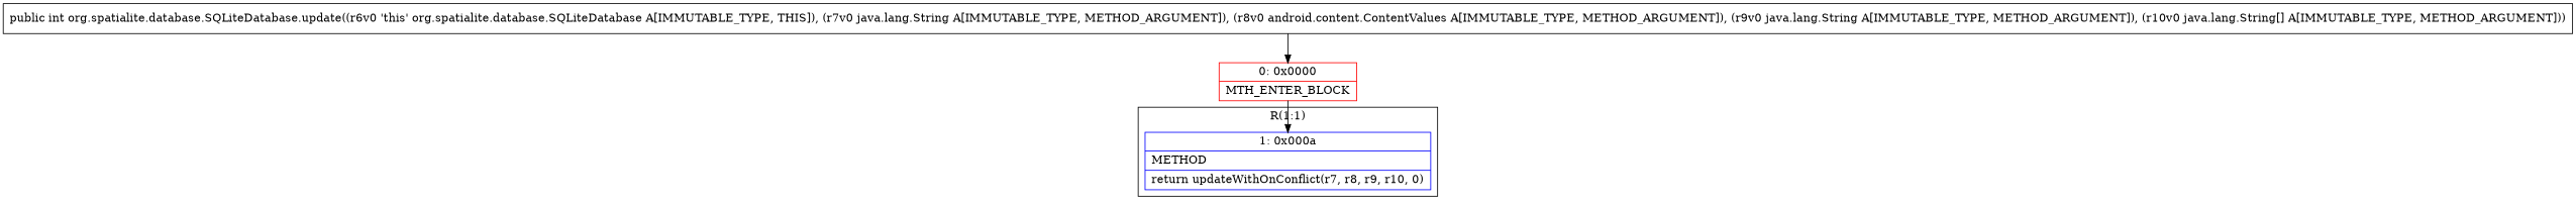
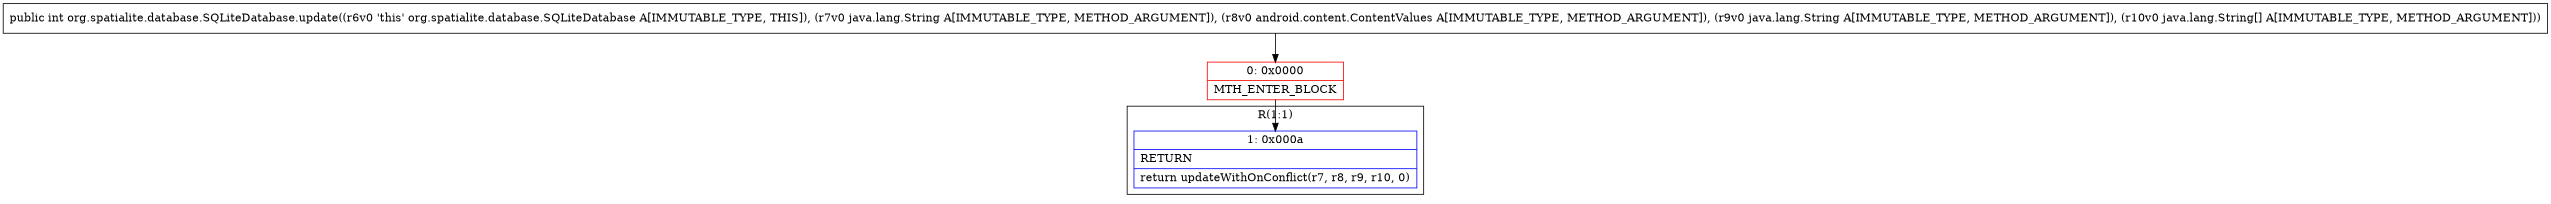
  digraph {
    fontname="DejaVu Serif"
    node [shape=record fontname="DejaVu Serif"]
    edge [fontname="DejaVu Serif"]
-   n1 [color=blue label="{1\:\ 0x000a|METHOD\l|return updateWithOnConflict(r7, r8, r9, r10, 0)\l}"]
+   n1 [color=blue label="{1\:\ 0x000a|RETURN\l|return updateWithOnConflict(r7, r8, r9, r10, 0)\l}"]
    n2 [color=red label="{0\:\ 0x0000|MTH_ENTER_BLOCK\l}"]
    n3 [label="{public int org.spatialite.database.SQLiteDatabase.update((r6v0 'this' org.spatialite.database.SQLiteDatabase A[IMMUTABLE_TYPE, THIS]), (r7v0 java.lang.String A[IMMUTABLE_TYPE, METHOD_ARGUMENT]), (r8v0 android.content.ContentValues A[IMMUTABLE_TYPE, METHOD_ARGUMENT]), (r9v0 java.lang.String A[IMMUTABLE_TYPE, METHOD_ARGUMENT]), (r10v0 java.lang.String[] A[IMMUTABLE_TYPE, METHOD_ARGUMENT])) }"]
    subgraph cluster_1 {
      label="R(1:1)"
      n1
    }
    n2 -> n1
    n3 -> n2
  }
